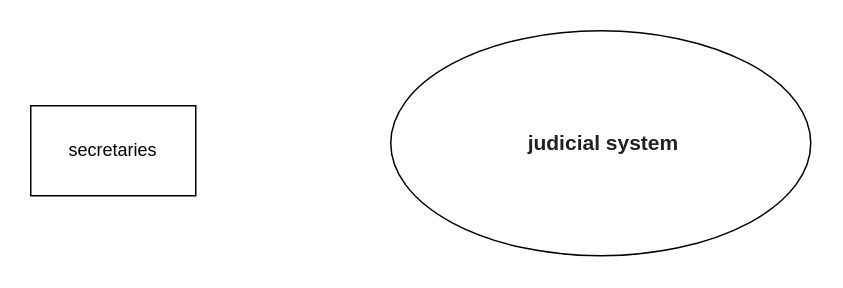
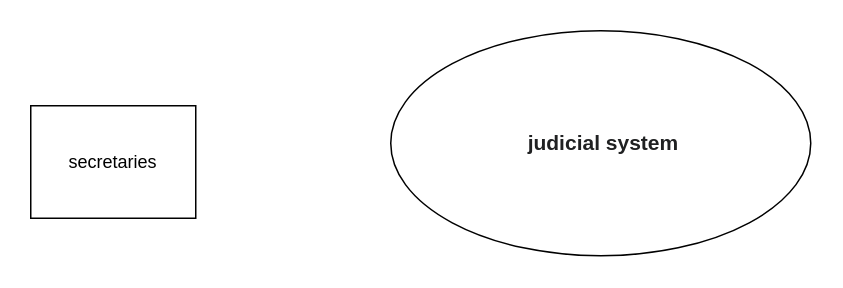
  <mxCell id="0" />
  <mxCell id="1" parent="0" />
  <mxCell id="2" value="&#10;&#10;&lt;span style=&quot;color: rgb(32, 33, 34); font-family: sans-serif; font-size: 14px; font-style: normal; font-weight: 400; letter-spacing: normal; text-indent: 0px; text-transform: none; word-spacing: 0px; background-color: rgb(255, 255, 255); display: inline; float: none;&quot;&gt;&lt;span&gt;&amp;nbsp;&lt;/span&gt;&lt;/span&gt;&lt;b style=&quot;color: rgb(32, 33, 34); font-family: sans-serif; font-size: 14px; font-style: normal; letter-spacing: normal; text-indent: 0px; text-transform: none; word-spacing: 0px; background-color: rgb(255, 255, 255);&quot;&gt;judicial system&lt;/b&gt;&#10;&#10;" style="ellipse;whiteSpace=wrap;html=1;" vertex="1" parent="1"><mxGeometry x="260" y="20" width="280" height="150" as="geometry" /></mxCell>
- <mxCell id="3" value="secretaries" style="rounded=0;whiteSpace=wrap;html=1;" vertex="1" parent="1"><mxGeometry x="20" y="70" width="110" height="60" as="geometry" /></mxCell>
+ <mxCell id="3" value="secretaries" style="rounded=0;whiteSpace=wrap;html=1;" vertex="1" parent="1"><mxGeometry x="20" y="70" width="110" height="75" as="geometry" /></mxCell>
